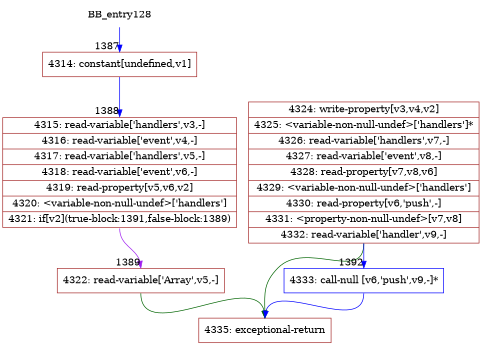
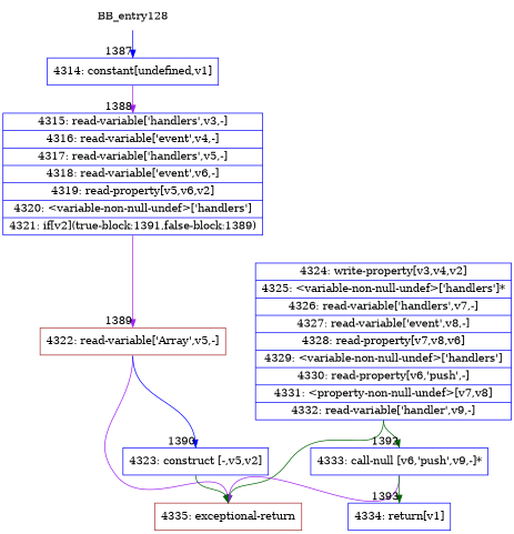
  digraph {
    rankdir=TD
    node [color=brown shape=record]
    edge [color=blue headport=n tailport=s]
    BB_entry128 [shape=none]
-   n2 [label="{4314: constant[undefined,v1]}"]
-   n3 [label="{4315: read-variable['handlers',v3,-]|4316: read-variable['event',v4,-]|4317: read-variable['handlers',v5,-]|4318: read-variable['event',v6,-]|4319: read-property[v5,v6,v2]|4320: \<variable-non-null-undef\>['handlers']|4321: if[v2](true-block:1391,false-block:1389)}"]
+   n2 [color=blue label="{4314: constant[undefined,v1]}"]
+   n3 [color=blue label="{4315: read-variable['handlers',v3,-]|4316: read-variable['event',v4,-]|4317: read-variable['handlers',v5,-]|4318: read-variable['event',v6,-]|4319: read-property[v5,v6,v2]|4320: \<variable-non-null-undef\>['handlers']|4321: if[v2](true-block:1391,false-block:1389)}"]
    n4 [label="{4322: read-variable['Array',v5,-]}"]
-   n5 [label="{4324: write-property[v3,v4,v2]|4325: \<variable-non-null-undef\>['handlers']*|4326: read-variable['handlers',v7,-]|4327: read-variable['event',v8,-]|4328: read-property[v7,v8,v6]|4329: \<variable-non-null-undef\>['handlers']|4330: read-property[v6,'push',-]|4331: \<property-non-null-undef\>[v7,v8]|4332: read-variable['handler',v9,-]}"]
+   n5 [color=blue label="{4324: write-property[v3,v4,v2]|4325: \<variable-non-null-undef\>['handlers']*|4326: read-variable['handlers',v7,-]|4327: read-variable['event',v8,-]|4328: read-property[v7,v8,v6]|4329: \<variable-non-null-undef\>['handlers']|4330: read-property[v6,'push',-]|4331: \<property-non-null-undef\>[v7,v8]|4332: read-variable['handler',v9,-]}"]
    n6 [label="{4335: exceptional-return}"]
    n7 [color=blue label="{4333: call-null [v6,'push',v9,-]*}"]
+   n8 [color=blue label="{4323: construct [-,v5,v2]}"]
+   n9 [color=blue label="{4334: return[v1]}"]
    BB_entry128 -> n2 [headlabel="    1387"]
-   n2 -> n3 [headlabel="      1388"]
+   n2 -> n3 [color=purple headlabel="      1388"]
    n3 -> n4 [color=purple headlabel="      1389"]
-   n4 -> n6 [color=darkgreen]
+   n4 -> n6 [color=purple]
+   n4 -> n8 [headlabel="      1390"]
    n5 -> n6 [color=darkgreen]
-   n5 -> n7 [headlabel="      1392"]
-   n7 -> n6
+   n5 -> n7 [color=darkgreen headlabel="      1392"]
+   n7 -> n6 [color=purple]
+   n7 -> n9 [color=darkgreen headlabel="      1393"]
+   n8 -> n6 [color=darkgreen]
  }
